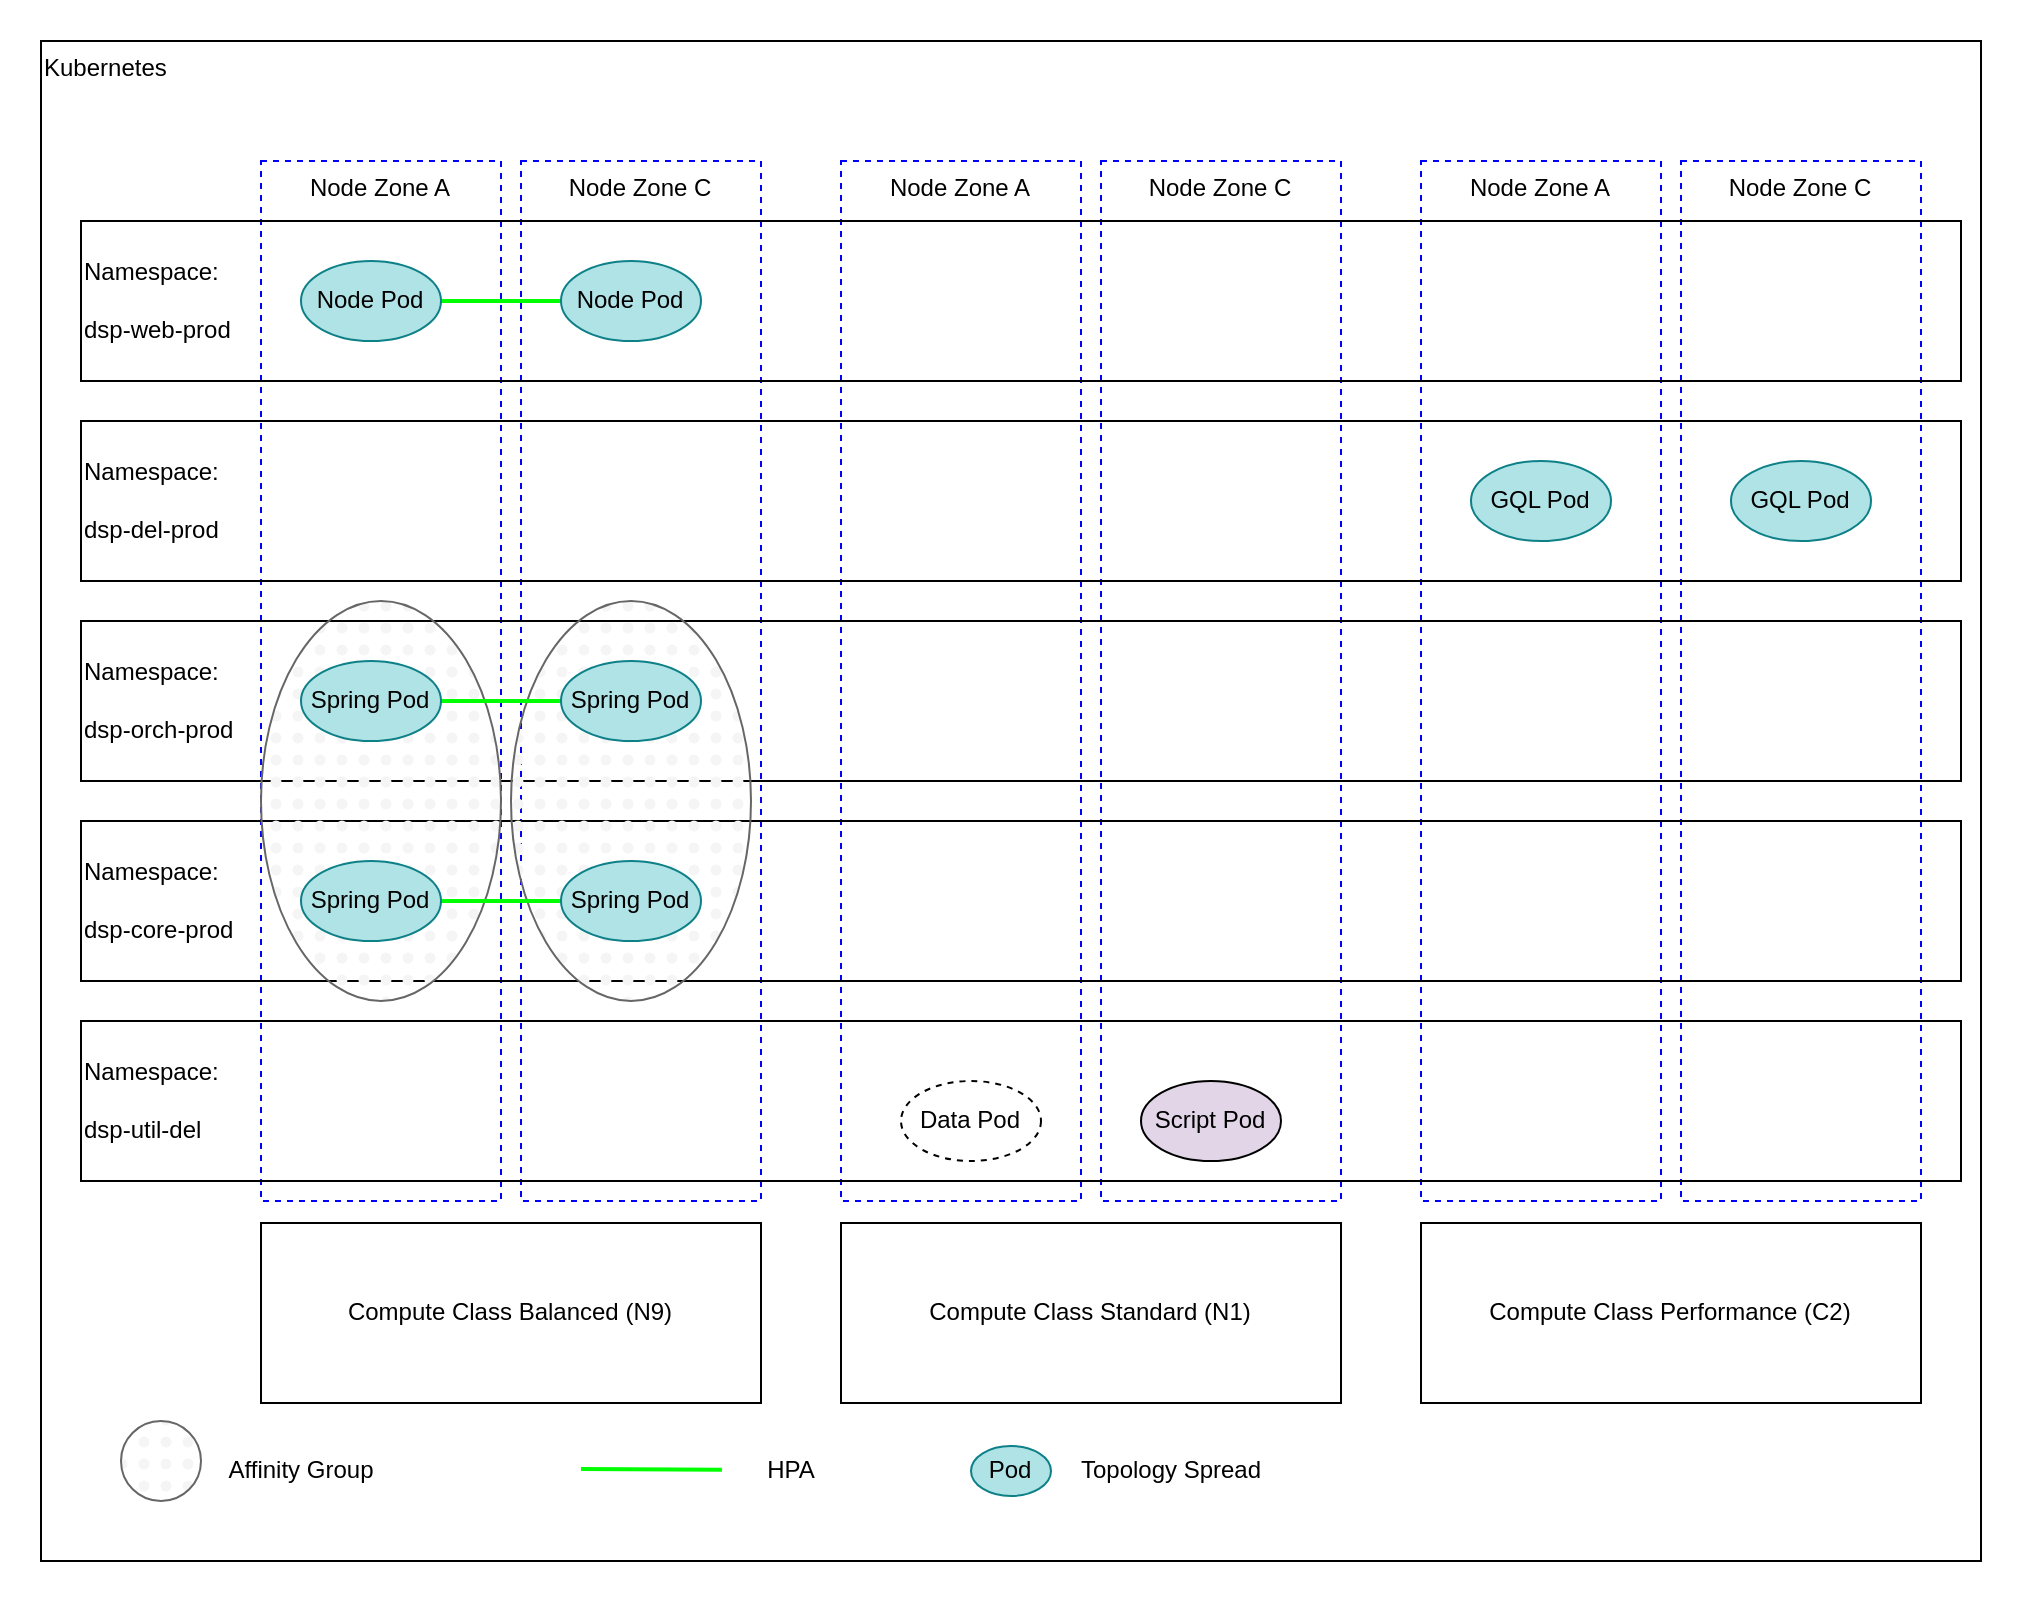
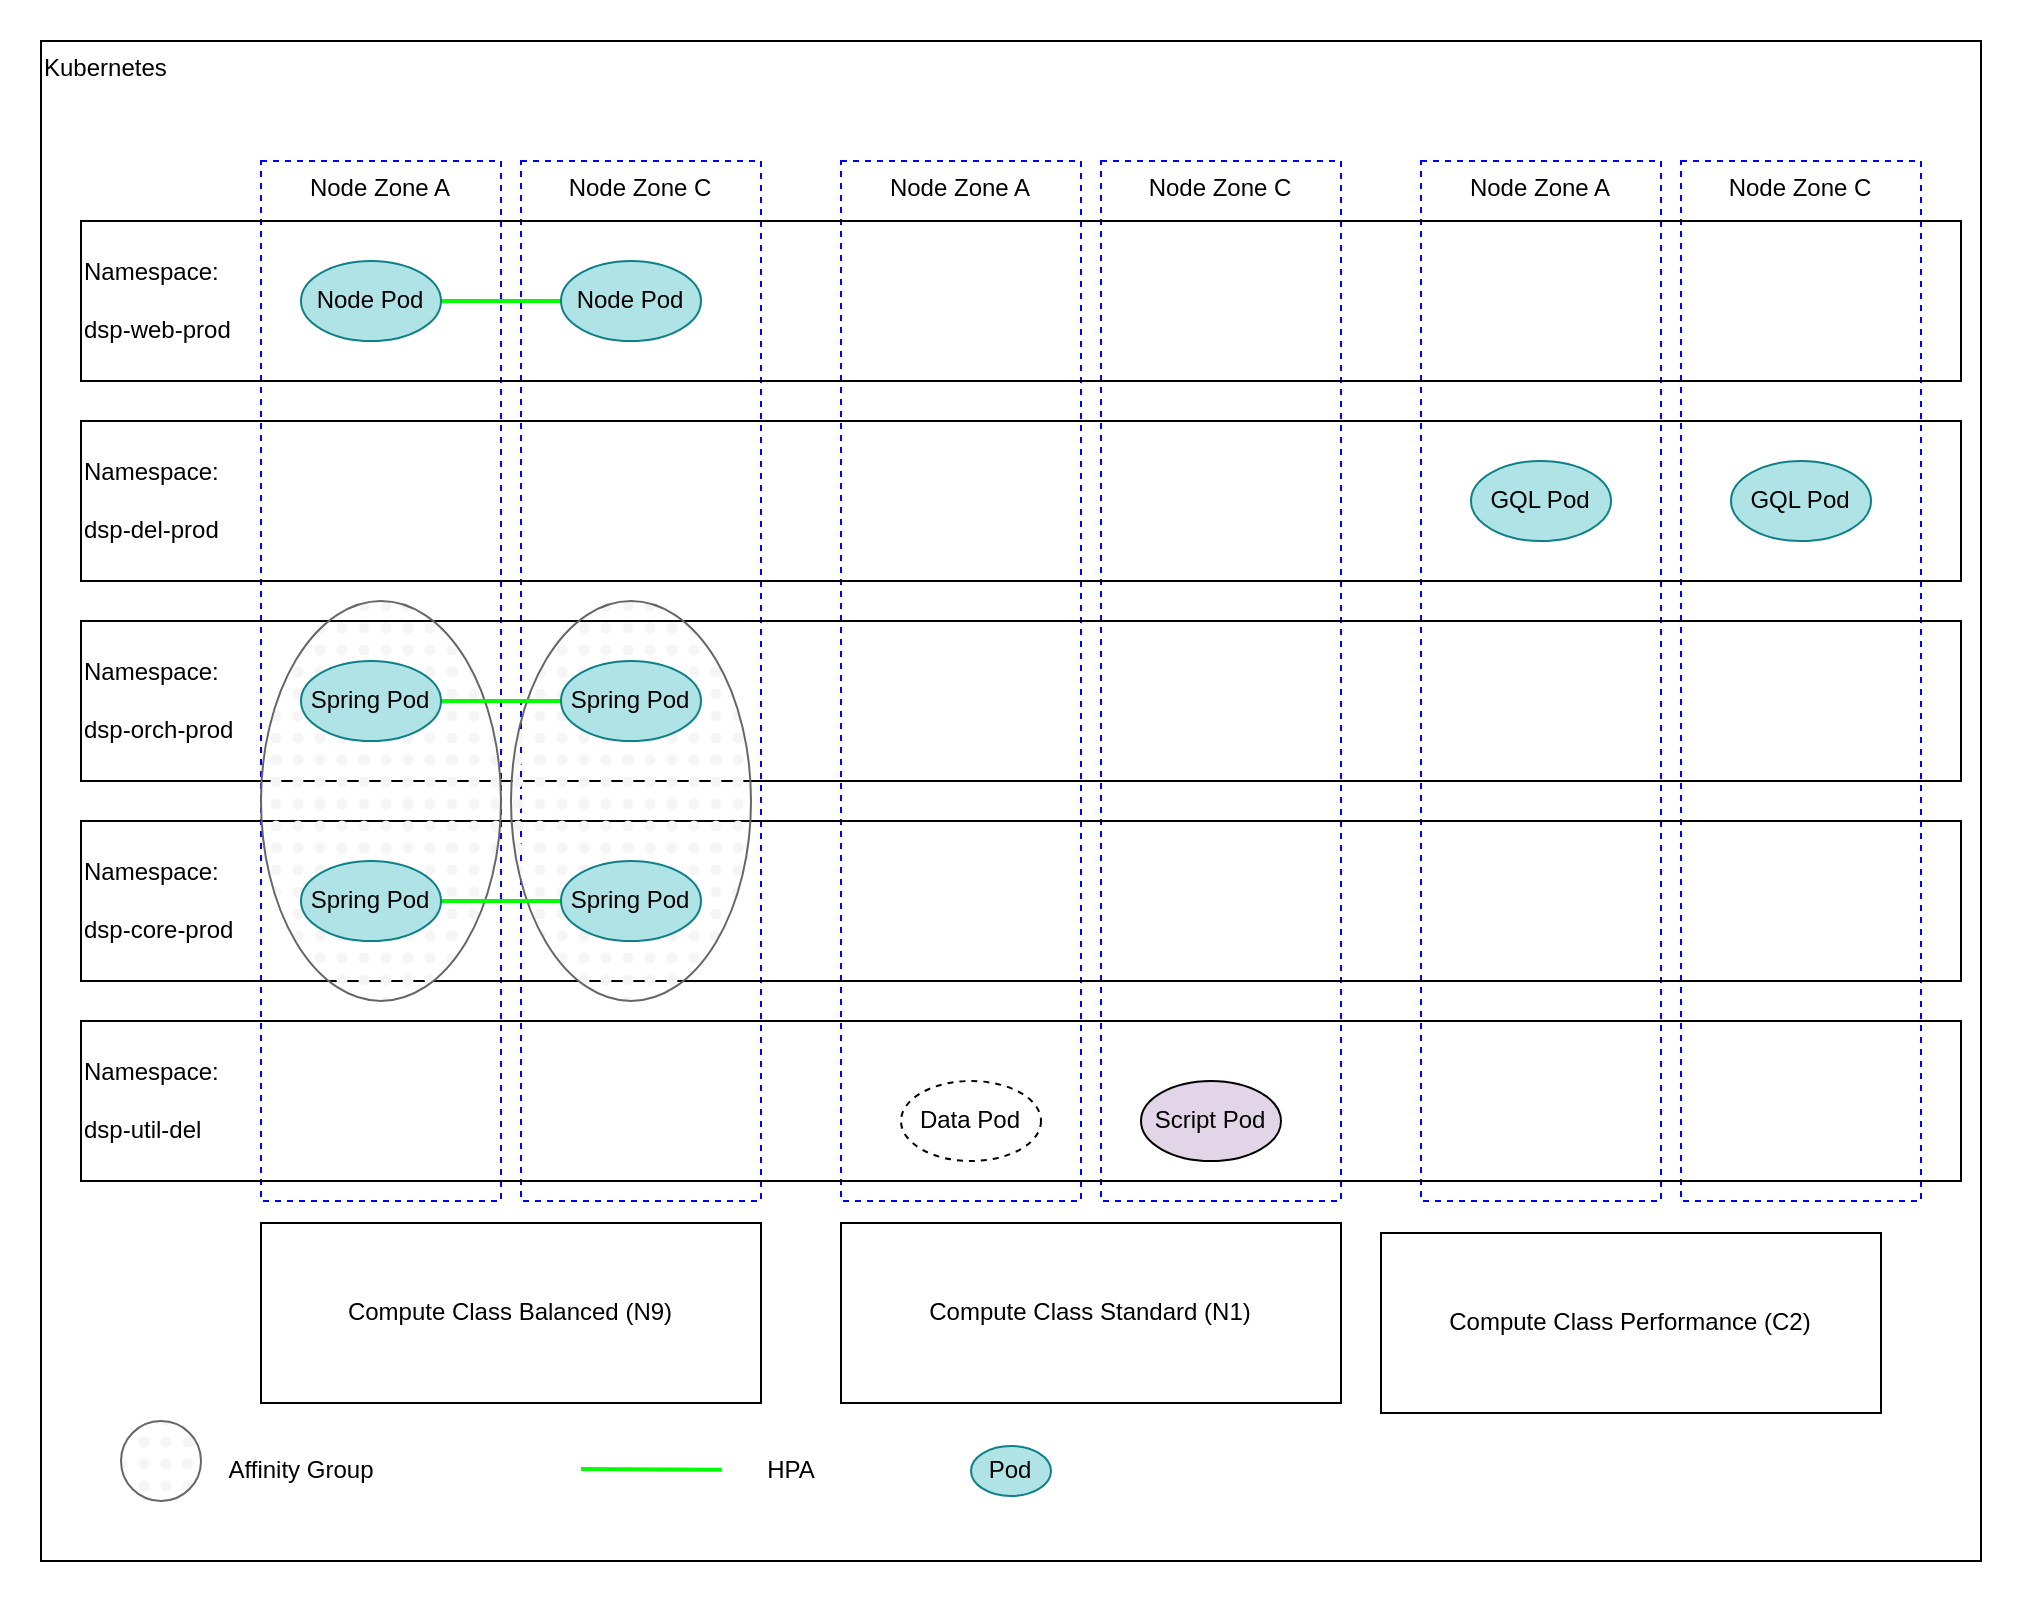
  <mxCell id="0" />
  <mxCell id="1" parent="0" />
  <mxCell id="2" value="Kubernetes" style="rounded=0;whiteSpace=wrap;html=1;fillColor=none;align=left;verticalAlign=top;" vertex="1" parent="1"><mxGeometry x="20" y="20" width="970" height="760" as="geometry" /></mxCell>
  <mxCell id="3" value="Compute Class Balanced (N9)" style="rounded=0;whiteSpace=wrap;html=1;" vertex="1" parent="1"><mxGeometry x="130" y="611" width="250" height="90" as="geometry" /></mxCell>
  <mxCell id="4" value="Compute Class Standard (N1)" style="rounded=0;whiteSpace=wrap;html=1;" vertex="1" parent="1"><mxGeometry x="420" y="611" width="250" height="90" as="geometry" /></mxCell>
- <mxCell id="5" value="Compute Class Performance (C2)" style="rounded=0;whiteSpace=wrap;html=1;" vertex="1" parent="1"><mxGeometry x="710" y="611" width="250" height="90" as="geometry" /></mxCell>
+ <mxCell id="5" value="Compute Class Performance (C2)" style="rounded=0;whiteSpace=wrap;html=1;" vertex="1" parent="1"><mxGeometry x="690" y="616" width="250" height="90" as="geometry" /></mxCell>
  <mxCell id="6" value="Node Zone A" style="rounded=0;whiteSpace=wrap;html=1;dashed=1;strokeColor=#0000FF;verticalAlign=top;" vertex="1" parent="1"><mxGeometry x="130" y="80" width="120" height="520" as="geometry" /></mxCell>
  <mxCell id="7" value="Node Zone C" style="rounded=0;whiteSpace=wrap;html=1;dashed=1;strokeColor=#0000FF;verticalAlign=top;" vertex="1" parent="1"><mxGeometry x="260" y="80" width="120" height="520" as="geometry" /></mxCell>
  <mxCell id="8" value="Node Zone A" style="rounded=0;whiteSpace=wrap;html=1;dashed=1;strokeColor=#0000FF;verticalAlign=top;" vertex="1" parent="1"><mxGeometry x="420" y="80" width="120" height="520" as="geometry" /></mxCell>
  <mxCell id="9" value="Node Zone C" style="rounded=0;whiteSpace=wrap;html=1;dashed=1;strokeColor=#0000FF;verticalAlign=top;" vertex="1" parent="1"><mxGeometry x="550" y="80" width="120" height="520" as="geometry" /></mxCell>
  <mxCell id="10" value="Node Zone A" style="rounded=0;whiteSpace=wrap;html=1;dashed=1;strokeColor=#0000FF;verticalAlign=top;" vertex="1" parent="1"><mxGeometry x="710" y="80" width="120" height="520" as="geometry" /></mxCell>
  <mxCell id="11" value="Node Zone C" style="rounded=0;whiteSpace=wrap;html=1;dashed=1;strokeColor=#0000FF;verticalAlign=top;" vertex="1" parent="1"><mxGeometry x="840" y="80" width="120" height="520" as="geometry" /></mxCell>
  <mxCell id="12" value="Namespace:&lt;div&gt;&lt;br&gt;&lt;/div&gt;&lt;div&gt;dsp-web-prod&lt;/div&gt;" style="rounded=0;whiteSpace=wrap;html=1;fillColor=none;align=left;" vertex="1" parent="1"><mxGeometry x="40" y="110" width="940" height="80" as="geometry" /></mxCell>
  <mxCell id="13" value="Namespace:&lt;div&gt;&lt;br&gt;&lt;/div&gt;&lt;div&gt;dsp-del-prod&lt;/div&gt;" style="rounded=0;whiteSpace=wrap;html=1;fillColor=none;align=left;" vertex="1" parent="1"><mxGeometry x="40" y="210" width="940" height="80" as="geometry" /></mxCell>
  <mxCell id="14" value="Namespace:&lt;div&gt;&lt;br&gt;&lt;/div&gt;&lt;div&gt;dsp-orch-prod&lt;/div&gt;" style="rounded=0;whiteSpace=wrap;html=1;fillColor=none;align=left;" vertex="1" parent="1"><mxGeometry x="40" y="310" width="940" height="80" as="geometry" /></mxCell>
  <mxCell id="15" value="Namespace:&lt;div&gt;&lt;br&gt;&lt;/div&gt;&lt;div&gt;dsp-core-prod&lt;/div&gt;" style="rounded=0;whiteSpace=wrap;html=1;fillColor=none;align=left;" vertex="1" parent="1"><mxGeometry x="40" y="410" width="940" height="80" as="geometry" /></mxCell>
  <mxCell id="16" value="Namespace:&lt;div&gt;&lt;br&gt;&lt;/div&gt;&lt;div&gt;dsp-util-del&lt;/div&gt;" style="rounded=0;whiteSpace=wrap;html=1;fillColor=none;align=left;" vertex="1" parent="1"><mxGeometry x="40" y="510" width="940" height="80" as="geometry" /></mxCell>
  <mxCell id="17" value="GQL Pod" style="ellipse;whiteSpace=wrap;html=1;fillColor=#b0e3e6;strokeColor=#0e8088;" vertex="1" parent="1"><mxGeometry x="865" y="230" width="70" height="40" as="geometry" /></mxCell>
  <mxCell id="18" value="GQL Pod" style="ellipse;whiteSpace=wrap;html=1;fillColor=#b0e3e6;strokeColor=#0e8088;" vertex="1" parent="1"><mxGeometry x="735" y="230" width="70" height="40" as="geometry" /></mxCell>
  <mxCell id="19" style="edgeStyle=orthogonalEdgeStyle;rounded=0;orthogonalLoop=1;jettySize=auto;html=1;exitX=1;exitY=0.5;exitDx=0;exitDy=0;entryX=0;entryY=0.5;entryDx=0;entryDy=0;endArrow=none;startFill=0;strokeWidth=2;strokeColor=#00FF00;" edge="1" parent="1" source="25" target="20"><mxGeometry relative="1" as="geometry" /></mxCell>
  <mxCell id="20" value="Node Pod" style="ellipse;whiteSpace=wrap;html=1;fillColor=#b0e3e6;strokeColor=#0e8088;" vertex="1" parent="1"><mxGeometry x="280" y="130" width="70" height="40" as="geometry" /></mxCell>
  <mxCell id="21" value="" style="ellipse;whiteSpace=wrap;html=1;fillColor=#f5f5f5;fontColor=#333333;strokeColor=#666666;fillStyle=dots;" vertex="1" parent="1"><mxGeometry x="130" y="300" width="120" height="200" as="geometry" /></mxCell>
  <mxCell id="22" value="Script Pod" style="ellipse;whiteSpace=wrap;html=1;fillColor=#e1d5e7;" vertex="1" parent="1"><mxGeometry x="570" y="540" width="70" height="40" as="geometry" /></mxCell>
  <mxCell id="23" value="" style="ellipse;whiteSpace=wrap;html=1;fillColor=#f5f5f5;fontColor=#333333;strokeColor=#666666;fillStyle=dots;" vertex="1" parent="1"><mxGeometry x="255" y="300" width="120" height="200" as="geometry" /></mxCell>
  <mxCell id="24" value="Data Pod" style="ellipse;whiteSpace=wrap;html=1;dashed=1;" vertex="1" parent="1"><mxGeometry x="450" y="540" width="70" height="40" as="geometry" /></mxCell>
  <mxCell id="25" value="Node Pod" style="ellipse;whiteSpace=wrap;html=1;fillColor=#b0e3e6;strokeColor=#0e8088;" vertex="1" parent="1"><mxGeometry x="150" y="130" width="70" height="40" as="geometry" /></mxCell>
  <mxCell id="26" style="edgeStyle=orthogonalEdgeStyle;rounded=0;orthogonalLoop=1;jettySize=auto;html=1;exitX=1;exitY=0.5;exitDx=0;exitDy=0;endArrow=none;startFill=0;strokeWidth=2;strokeColor=#00FF00;" edge="1" parent="1" source="27" target="30"><mxGeometry relative="1" as="geometry" /></mxCell>
  <mxCell id="27" value="Spring Pod" style="ellipse;whiteSpace=wrap;html=1;fillColor=#b0e3e6;strokeColor=#0e8088;" vertex="1" parent="1"><mxGeometry x="150" y="330" width="70" height="40" as="geometry" /></mxCell>
  <mxCell id="28" style="edgeStyle=orthogonalEdgeStyle;rounded=0;orthogonalLoop=1;jettySize=auto;html=1;exitX=1;exitY=0.5;exitDx=0;exitDy=0;entryX=0;entryY=0.5;entryDx=0;entryDy=0;endArrow=none;startFill=0;strokeWidth=2;strokeColor=#00FF00;" edge="1" parent="1" source="29" target="31"><mxGeometry relative="1" as="geometry" /></mxCell>
  <mxCell id="29" value="Spring Pod" style="ellipse;whiteSpace=wrap;html=1;fillColor=#b0e3e6;strokeColor=#0e8088;" vertex="1" parent="1"><mxGeometry x="150" y="430" width="70" height="40" as="geometry" /></mxCell>
  <mxCell id="30" value="Spring Pod" style="ellipse;whiteSpace=wrap;html=1;fillColor=#b0e3e6;strokeColor=#0e8088;" vertex="1" parent="1"><mxGeometry x="280" y="330" width="70" height="40" as="geometry" /></mxCell>
  <mxCell id="31" value="Spring Pod" style="ellipse;whiteSpace=wrap;html=1;fillColor=#b0e3e6;strokeColor=#0e8088;" vertex="1" parent="1"><mxGeometry x="280" y="430" width="70" height="40" as="geometry" /></mxCell>
  <mxCell id="32" value="" style="ellipse;whiteSpace=wrap;html=1;fillColor=#f5f5f5;fontColor=#333333;strokeColor=#666666;fillStyle=dots;" vertex="1" parent="1"><mxGeometry y="710" width="40" height="40" as="geometry" x="60" /></mxCell>
  <mxCell id="33" value="Affinity Group" style="text;html=1;align=center;verticalAlign=middle;resizable=0;points=[];autosize=1;strokeColor=none;fillColor=none;" vertex="1" parent="1"><mxGeometry x="100" y="720" width="100" height="30" as="geometry" /></mxCell>
  <mxCell id="34" value="" style="endArrow=none;html=1;rounded=0;entryX=0.351;entryY=0.961;entryDx=0;entryDy=0;entryPerimeter=0;strokeColor=#00FF00;strokeWidth=2;" edge="1" parent="1"><mxGeometry width="50" height="50" relative="1" as="geometry"><mxPoint x="290" y="734" as="sourcePoint" /><mxPoint x="360.47" y="734.36" as="targetPoint" /></mxGeometry></mxCell>
  <mxCell id="35" value="HPA" style="text;html=1;align=center;verticalAlign=middle;resizable=0;points=[];autosize=1;strokeColor=none;fillColor=none;" vertex="1" parent="1"><mxGeometry x="370" y="720" width="50" height="30" as="geometry" /></mxCell>
  <mxCell id="36" value="Pod" style="ellipse;whiteSpace=wrap;html=1;fillColor=#b0e3e6;strokeColor=#0e8088;" vertex="1" parent="1"><mxGeometry x="485" y="722.5" width="40" height="25" as="geometry" /></mxCell>
- <mxCell id="37" value="Topology Spread" style="text;html=1;align=center;verticalAlign=middle;resizable=0;points=[];autosize=1;strokeColor=none;fillColor=none;" vertex="1" parent="1"><mxGeometry x="530" y="720" width="110" height="30" as="geometry" /></mxCell>
